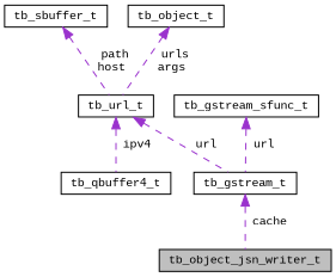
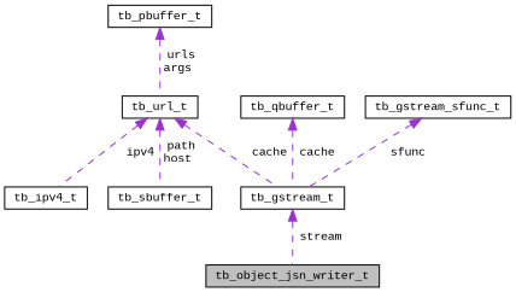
  digraph {
    node [color=black fillcolor=white fontname=CourierNew fontsize=10 shape=record style=filled]
    edge [color=darkorchid3 dir=back fontname=CourierNew fontsize=10 labelfontname=CourierNew labelfontsize=10 style=dashed]
    n1 [fillcolor=grey75 fontcolor=black height=0.2 label=tb_object_jsn_writer_t width=0.4]
    n2 [height=0.2 label=tb_gstream_t width=0.4]
    n3 [height=0.2 label=tb_url_t width=0.4]
-   n4 [height=0.2 label=tb_qbuffer4_t width=0.4]
+   n4 [height=0.2 label=tb_ipv4_t width=0.4]
    n5 [height=0.2 label=tb_sbuffer_t width=0.4]
-   n6 [height=0.2 label=tb_object_t width=0.4]
+   n6 [height=0.2 label=tb_pbuffer_t width=0.4]
+   n7 [height=0.2 label=tb_qbuffer_t width=0.4]
    n8 [height=0.2 label=tb_gstream_sfunc_t width=0.4]
-   n2 -> n1 [label=" cache"]
-   n3 -> n2 [label=" url"]
+   n2 -> n1 [label=" stream"]
+   n3 -> n2 [label=" cache"]
    n3 -> n4 [label=" ipv4"]
-   n5 -> n3 [label=" path\nhost"]
+   n3 -> n5 [label=" path\nhost"]
    n6 -> n3 [label=" urls\nargs"]
-   n8 -> n2 [label=" url"]
+   n7 -> n2 [label=" cache"]
+   n8 -> n2 [label=" sfunc"]
  }
